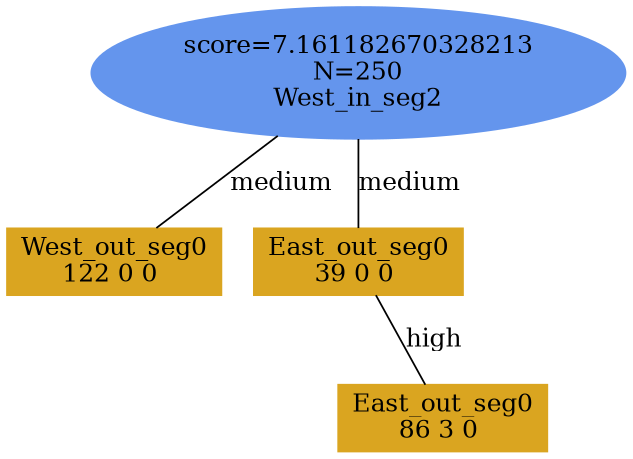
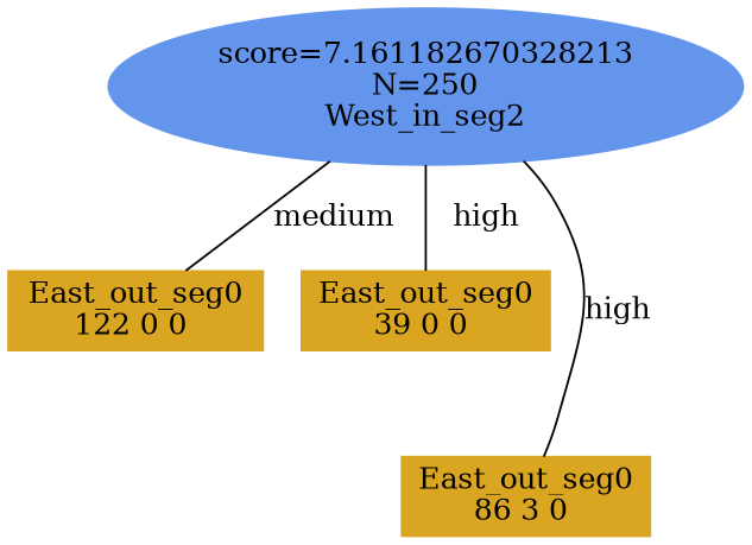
  digraph {
    node [color=goldenrod shape=box style=filled]
    edge [dir=none]
    n1 [color=cornflowerblue label="score=7.161182670328213\nN=250\nWest_in_seg2" shape=ellipse]
-   n2 [label="West_out_seg0\n122 0 0 "]
+   n2 [label="East_out_seg0\n122 0 0 "]
    n3 [label="East_out_seg0\n39 0 0 "]
    n4 [label="East_out_seg0\n86 3 0 "]
    subgraph sub_1 {
      rank=same
      n1
    }
    subgraph sub_2 {
      rank=same
      n2
    }
    subgraph sub_3 {
      rank=same
      n3
    }
    subgraph sub_4 {
      rank=same
      n4
    }
    n1 -> n2 [label=medium]
-   n1 -> n3 [label=medium]
-   n3 -> n4 [label=high]
+   n1 -> n3 [label=high]
+   n1 -> n4 [label=high]
  }
